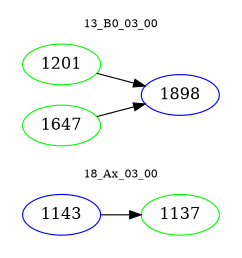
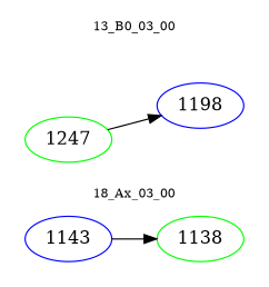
  digraph {
    rankdir=LR
    node [color=green]
    edge [color=black]
    n1 [color=blue label=1143]
-   n2 [label=1137]
-   n3 [label=1201]
-   n4 [color=blue label=1898]
-   n5 [label=1647]
+   n2 [label=1138]
+   n4 [color=blue label=1198]
+   n5 [label=1247]
    subgraph cluster_1 {
      color=white
      fontsize=10
      label="18_Ax_03_00"
      n1
      n2
    }
    subgraph cluster_2 {
      color=white
      fontsize=10
      label="13_B0_03_00"
-     n3
      n4
      n5
    }
    n1 -> n2
-   n3 -> n4
    n5 -> n4
  }
